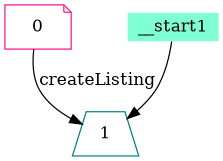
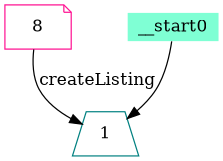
  digraph {
    node [fillcolor=white style=filled]
    edge [style=solid]
-   n1 [color=deeppink label=0 shape=note]
+   n1 [color=deeppink label=8 shape=note]
    n2 [color=teal label=1 shape=trapezium]
-   __start0 [color=darkorange fillcolor=aquamarine height=0 shape=none width=0 label=__start1]
+   __start0 [color=darkorange fillcolor=aquamarine height=0 shape=none width=0]
    n1 -> n2 [label=createListing]
    __start0 -> n2
  }
